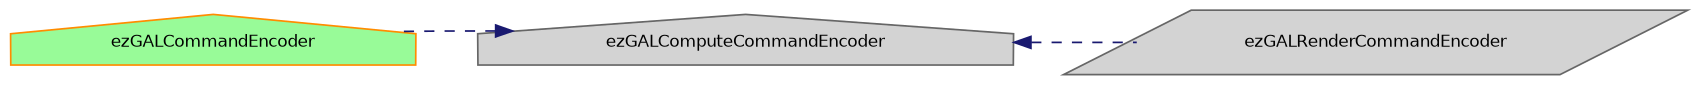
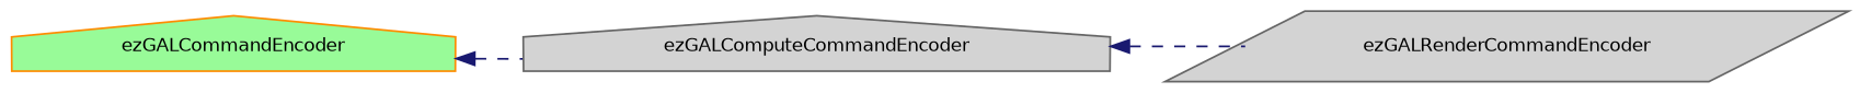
  digraph {
    rankdir=LR
    node [color=gray40 fillcolor=lightgrey fontname=Helvetica fontsize=10 shape=house style=filled]
    edge [color=midnightblue dir=back fontname=Helvetica fontsize=10 labelfontname=Helvetica labelfontsize=10 style=dashed]
    n1 [color=darkorange fillcolor=palegreen height=0.2 label=ezGALCommandEncoder width=0.4]
    n2 [height=0.2 label=ezGALComputeCommandEncoder width=0.4]
    n3 [height=0.2 label=ezGALRenderCommandEncoder shape=parallelogram width=0.4]
-   n2 -> n1
+   n1 -> n2
    n2 -> n3
  }
